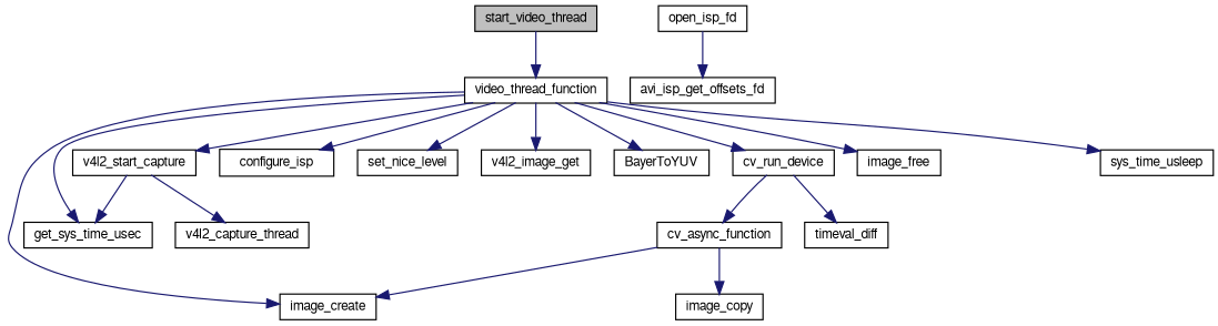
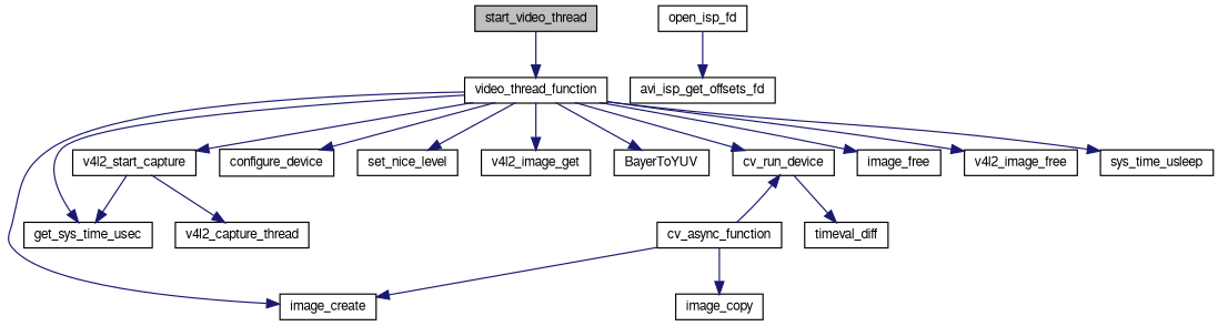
  digraph {
    rankdir=TB
    node [color=black fillcolor=white fontname=FreeSans fontsize=10 shape=record style=filled]
    edge [color=midnightblue fontname=FreeSans fontsize=10 labelfontname=FreeSans labelfontsize=10 style=solid]
    n1 [fillcolor=grey75 fontcolor=black height=0.2 label=start_video_thread width=0.4]
    n2 [height=0.2 label=video_thread_function width=0.4]
    n3 [height=0.2 label=image_create width=0.4]
    n4 [height=0.2 label=v4l2_start_capture width=0.4]
    n5 [height=0.2 label=get_sys_time_usec width=0.4]
-   n6 [height=0.2 label=configure_isp width=0.4]
+   n6 [height=0.2 label=configure_device width=0.4]
    n7 [height=0.2 label=set_nice_level width=0.4]
    n8 [height=0.2 label=v4l2_image_get width=0.4]
    n9 [height=0.2 label=BayerToYUV width=0.4]
    n10 [height=0.2 label=cv_run_device width=0.4]
    n11 [height=0.2 label=image_free width=0.4]
+   n12 [height=0.2 label=v4l2_image_free width=0.4]
    n13 [height=0.2 label=sys_time_usleep width=0.4]
    n14 [height=0.2 label=v4l2_capture_thread width=0.4]
    n15 [height=0.2 label=cv_async_function width=0.4]
    n16 [height=0.2 label=timeval_diff width=0.4]
    n17 [height=0.2 label=open_isp_fd width=0.4]
    n18 [height=0.2 label=avi_isp_get_offsets_fd width=0.4]
    n19 [height=0.2 label=image_copy width=0.4]
    n1 -> n2
    n2 -> n3
    n2 -> n4
    n2 -> n5
    n2 -> n6
    n2 -> n7
    n2 -> n8
    n2 -> n9
    n2 -> n10
    n2 -> n11
+   n2 -> n12
    n2 -> n13
    n4 -> n5
    n4 -> n14
-   n10 -> n15
+   n15 -> n10
    n10 -> n16
    n15 -> n3
    n15 -> n19
    n17 -> n18
  }
